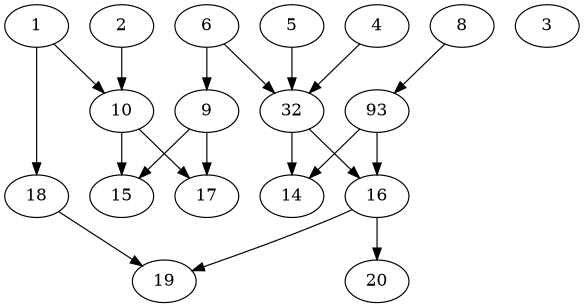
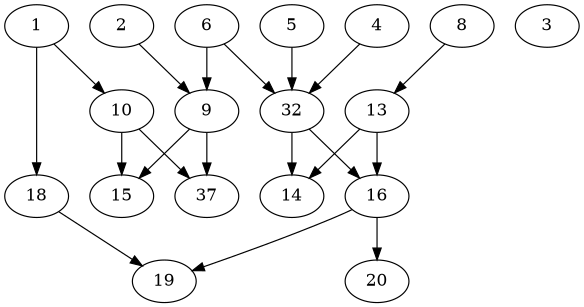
  digraph {
    node [alpha=0.04]
    1 [alpha=0.07 expect_size=37441536]
    10 [alpha=0.19 expect_size=26190848]
    18 [alpha=0.02 expect_size=14496768]
    15 [expect_size=9929728]
-   17 [expect_size=31053824]
+   17 [expect_size=31053824 label=37]
    2 [expect_size=26077184]
    9 [alpha=0.12 expect_size=30801920]
    19 [alpha=0.18 expect_size=32122880]
    3 [alpha=0.17 expect_size=23534592]
    4 [alpha=0.13 expect_size=37998592]
    n11 [alpha=0.11 expect_size=24482816 label=32]
    16 [alpha=0.03 expect_size=20018176]
    14 [alpha=0.09 expect_size=27396096]
    20 [expect_size=12185600]
    5 [expect_size=13681664]
    6 [alpha=0.05 expect_size=25145344]
    8 [alpha=0.07 expect_size=41101312]
-   13 [alpha=0.14 expect_size=34190336 label=93]
+   13 [alpha=0.14 expect_size=34190336]
    1 -> 10
    1 -> 18
    10 -> 15
    10 -> 17
    18 -> 19
-   2 -> 10
+   2 -> 9
    9 -> 15
    9 -> 17
    4 -> n11
    n11 -> 16
    n11 -> 14
    16 -> 19
    16 -> 20
    5 -> n11
    6 -> 9
    6 -> n11
    8 -> 13
    13 -> 16
    13 -> 14
  }
